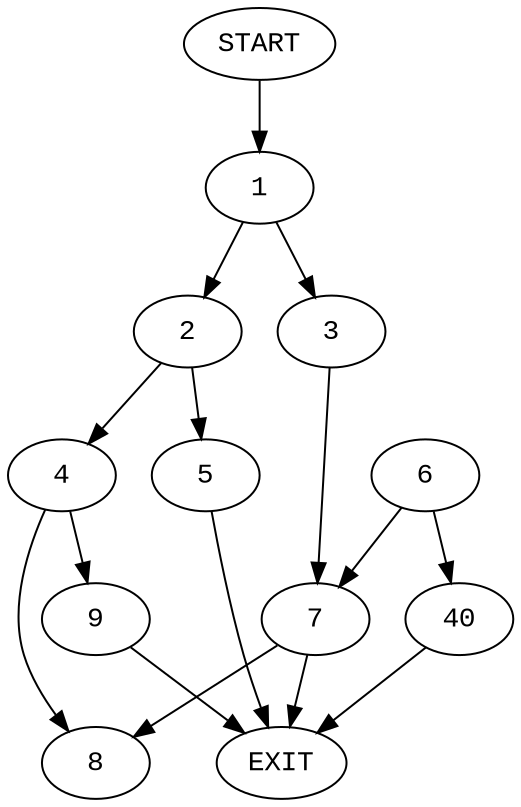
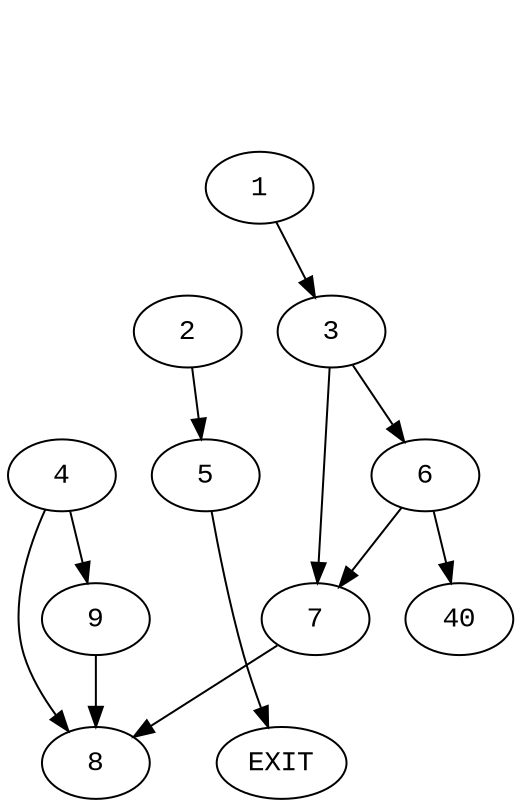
  digraph {
    fontname="Liberation Mono"
    node [fontname="Liberation Mono"]
    edge [fontname="Liberation Mono"]
-   n1 [label=START]
    1
    2
    3
    n5 [label=EXIT]
    4
    5
    6
    7
    8
    9
    n12 [label=40]
-   n1 -> 1
-   1 -> 2
    1 -> 3
-   2 -> 4
    2 -> 5
+   3 -> 6
    3 -> 7
    4 -> 8
    4 -> 9
    5 -> n5
    6 -> 7
    6 -> n12
-   7 -> n5
    7 -> 8
-   9 -> n5
-   n12 -> n5
+   9 -> 8
  }
